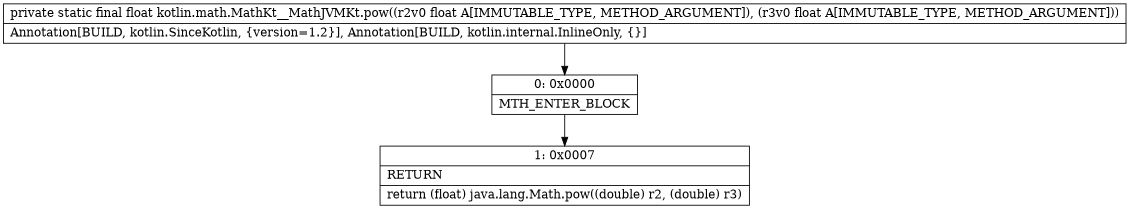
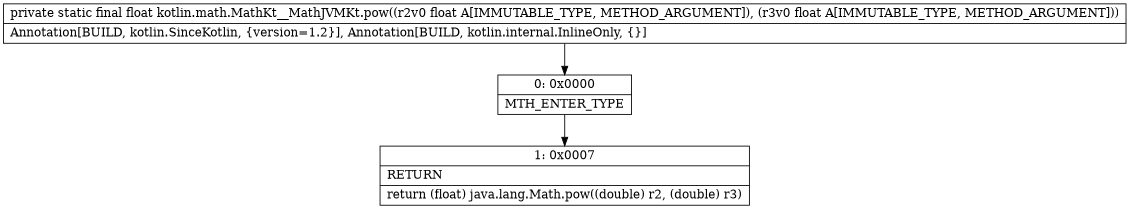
  digraph {
    node [shape=record]
-   n1 [label="{0\:\ 0x0000|MTH_ENTER_BLOCK\l}"]
+   n1 [label="{0\:\ 0x0000|MTH_ENTER_TYPE\l}"]
    n2 [label="{1\:\ 0x0007|RETURN\l|return (float) java.lang.Math.pow((double) r2, (double) r3)\l}"]
    n3 [label="{private static final float kotlin.math.MathKt__MathJVMKt.pow((r2v0 float A[IMMUTABLE_TYPE, METHOD_ARGUMENT]), (r3v0 float A[IMMUTABLE_TYPE, METHOD_ARGUMENT]))  | Annotation[BUILD, kotlin.SinceKotlin, \{version=1.2\}], Annotation[BUILD, kotlin.internal.InlineOnly, \{\}]\l}"]
    n1 -> n2
    n3 -> n1
  }
